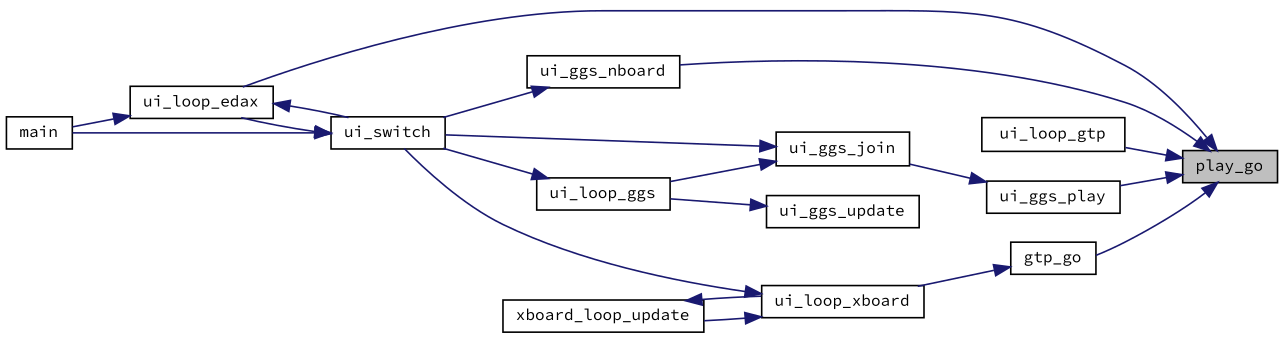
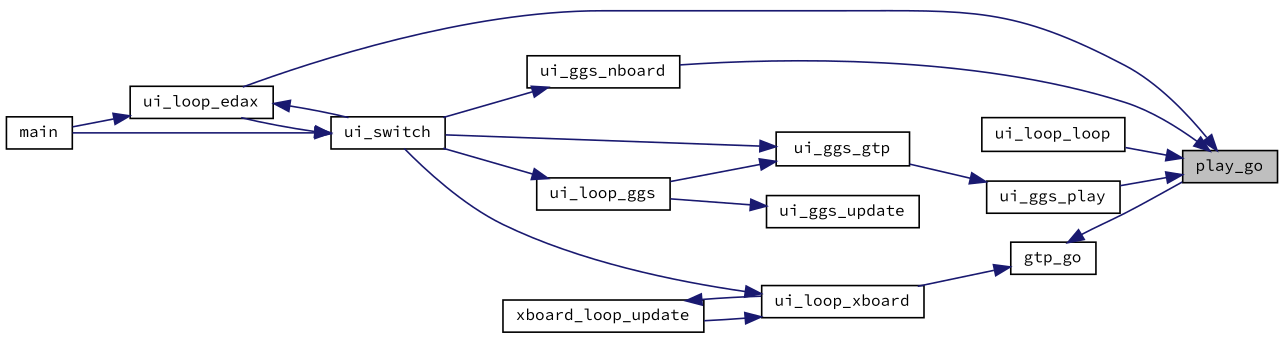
  digraph {
    fontname="Source Code Pro"
    rankdir=RL
    node [color=black fontname="Source Code Pro" fontsize=10 shape=record]
    edge [color=midnightblue dir=back fontname="Source Code Pro" fontsize=10 labelfontname=FreeSans labelfontsize=10 style=solid]
    n1 [fillcolor=grey75 fontcolor=black height=0.2 label=play_go style=filled width=0.4]
    n2 [height=0.2 label=ui_ggs_play width=0.4]
    n3 [height=0.2 label=ui_loop_edax width=0.4]
-   n4 [height=0.2 label=ui_loop_gtp width=0.4]
+   n4 [height=0.2 label=ui_loop_loop width=0.4]
    n5 [height=0.2 label=ui_ggs_nboard width=0.4]
    n6 [height=0.2 label=gtp_go width=0.4]
-   n7 [height=0.2 label=ui_ggs_join width=0.4]
+   n7 [height=0.2 label=ui_ggs_gtp width=0.4]
    n8 [height=0.2 label=ui_switch width=0.4]
    n9 [height=0.2 label=main width=0.4]
    n10 [height=0.2 label=ui_loop_xboard width=0.4]
    n11 [height=0.2 label=ui_loop_ggs width=0.4]
    n12 [height=0.2 label=ui_ggs_update width=0.4]
    n13 [height=0.2 label=xboard_loop_update width=0.4]
    n1 -> n2
    n1 -> n3
    n1 -> n4
    n1 -> n5
-   n1 -> n6
+   n6 -> n1
    n2 -> n7
    n3 -> n8
    n3 -> n9
    n5 -> n8
    n6 -> n10
    n7 -> n8
    n7 -> n11
    n8 -> n3
    n8 -> n9
    n10 -> n8
    n10 -> n13
    n11 -> n8
    n12 -> n11
    n13 -> n10
  }
